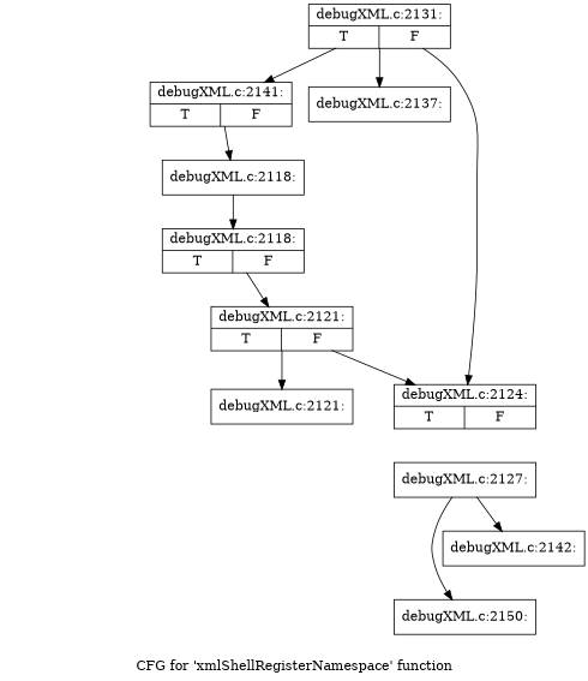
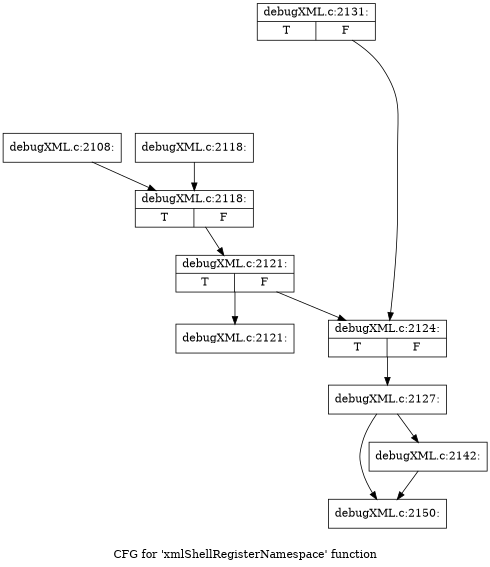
  digraph {
    label="CFG for 'xmlShellRegisterNamespace' function"
    node [shape=record]
+   n1 [label="{debugXML.c:2108:}"]
    n2 [label="{debugXML.c:2118:|{<s0>T|<s1>F}}"]
    n3 [label="{debugXML.c:2121:|{<s0>T|<s1>F}}"]
    n4 [label="{debugXML.c:2121:}"]
    n5 [label="{debugXML.c:2124:|{<s0>T|<s1>F}}"]
    n6 [label="{debugXML.c:2127:}"]
    n7 [label="{debugXML.c:2150:}"]
    n8 [label="{debugXML.c:2142:}"]
    n9 [label="{debugXML.c:2131:|{<s0>T|<s1>F}}"]
-   n10 [label="{debugXML.c:2137:}"]
-   n11 [label="{debugXML.c:2141:|{<s0>T|<s1>F}}"]
    n12 [label="{debugXML.c:2118:}"]
+   n1 -> n2
    n2 -> n3
    n3 -> n4
    n3 -> n5
+   n5 -> n6
    n6 -> n7
    n6 -> n8
+   n8 -> n7
    n9 -> n5
-   n9 -> n10
-   n9 -> n11
-   n11 -> n12
    n12 -> n2
  }
